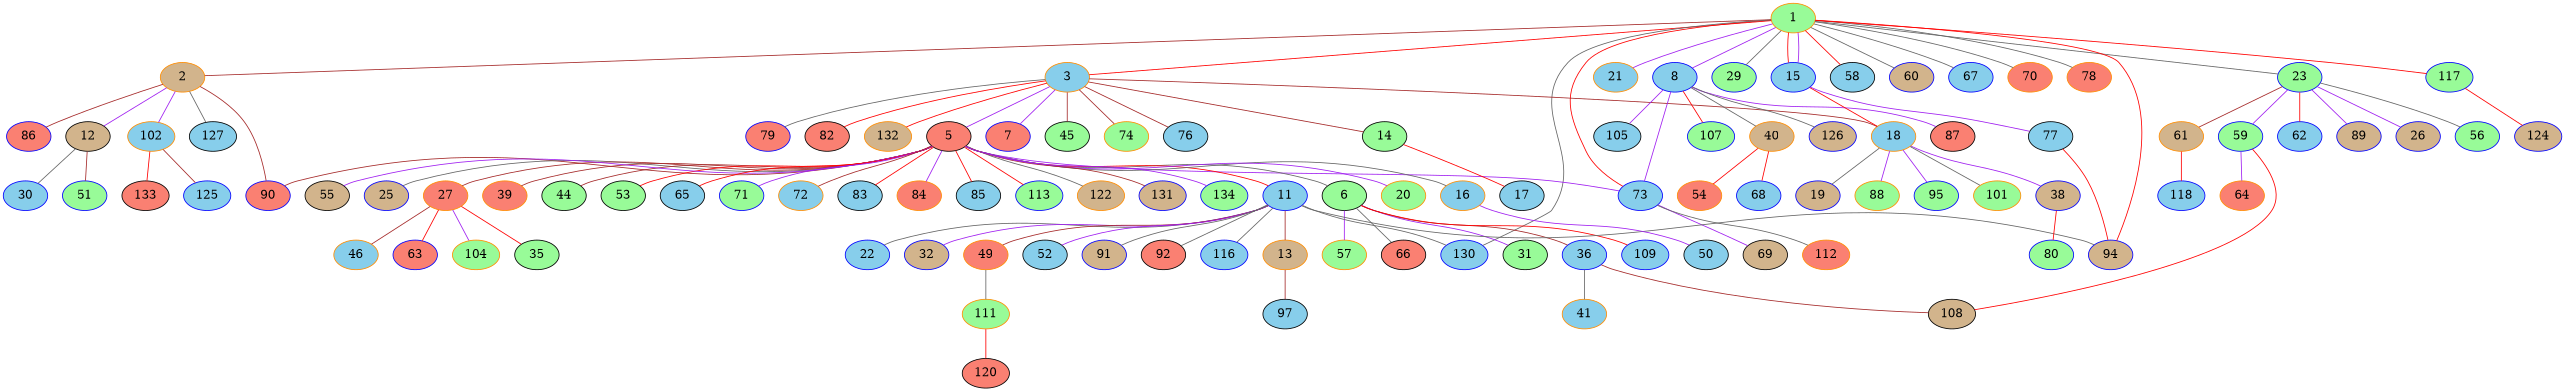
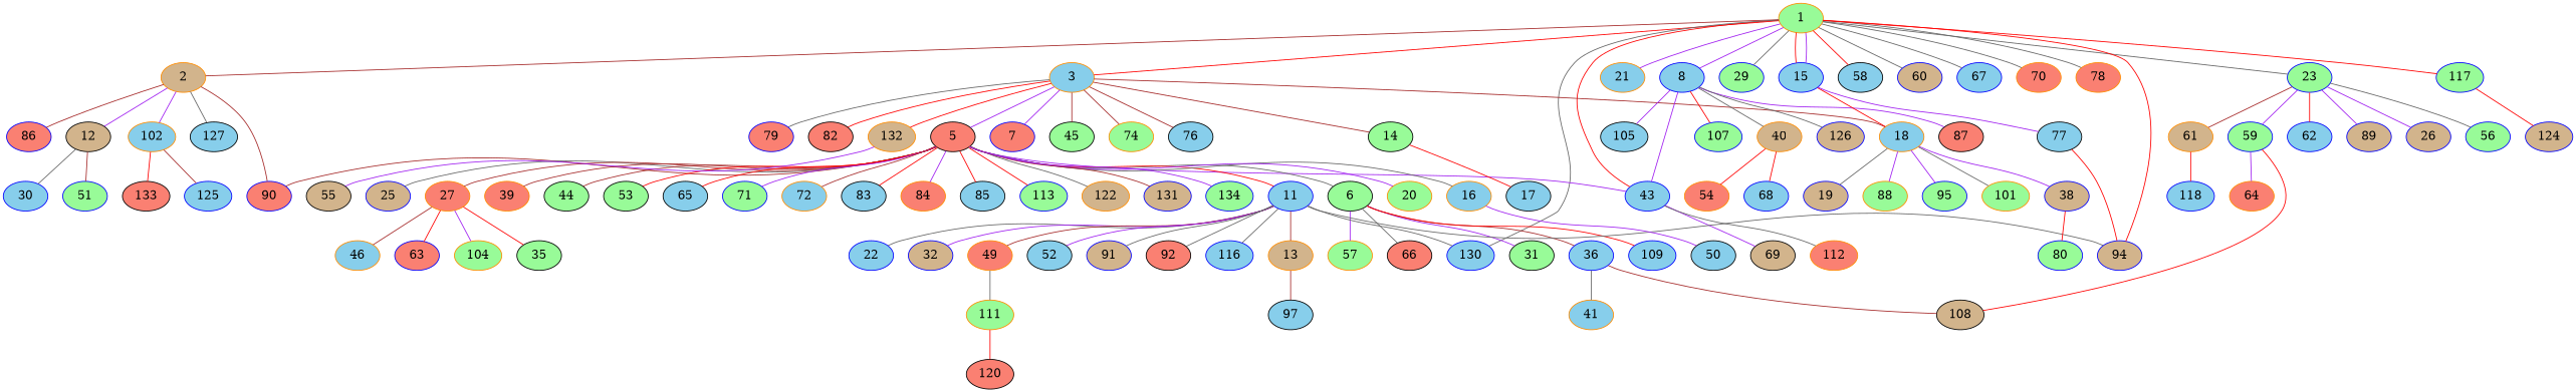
  graph {
    node [color=blue fillcolor=skyblue style=filled]
    edge [color=purple]
    1 [color=darkorange fillcolor=palegreen super="+75"]
    2 [color=darkorange fillcolor=tan super="+123"]
    3 [color=darkorange super="+4"]
    8 [super="+103"]
    15 [super="+73"]
    21 [color=darkorange]
    23 [fillcolor=palegreen super="+28"]
    29 [fillcolor=palegreen]
-   43 [super="+47" label=73]
+   43 [super="+47"]
    58 [color=black]
    60 [fillcolor=tan]
    67
    70 [color=darkorange fillcolor=salmon]
    78 [color=darkorange fillcolor=salmon]
    94 [fillcolor=tan]
    117 [fillcolor=palegreen]
    130
    12 [color=black fillcolor=tan super="+106"]
    86 [fillcolor=salmon]
    90 [fillcolor=salmon super="+114"]
    102 [color=darkorange super="+121"]
    127 [color=black]
    5 [color=black fillcolor=salmon super="+10"]
    7 [fillcolor=salmon]
    14 [color=black fillcolor=palegreen]
    18 [color=darkorange super="+42"]
    45 [color=black fillcolor=palegreen super="+129"]
    74 [color=darkorange fillcolor=palegreen]
    76 [color=black]
    79 [fillcolor=salmon]
    82 [color=black fillcolor=salmon]
    132 [color=darkorange fillcolor=tan]
    40 [color=darkorange fillcolor=tan]
    87 [color=black fillcolor=salmon super="+98"]
    105 [color=black]
    107 [fillcolor=palegreen]
    126 [fillcolor=tan]
    77 [color=black]
    26 [fillcolor=tan]
    56 [fillcolor=palegreen]
    59 [fillcolor=palegreen super="+99"]
    61 [color=darkorange fillcolor=tan]
    62
    89 [fillcolor=tan]
    69 [color=black fillcolor=tan]
    112 [color=darkorange fillcolor=salmon]
    124 [fillcolor=tan]
    30
    51 [fillcolor=palegreen super="+81"]
    125
    133 [color=black fillcolor=salmon]
    6 [color=black fillcolor=palegreen super="+9"]
    11 [super="+34"]
    16 [color=darkorange super="+24"]
    20 [color=darkorange fillcolor=palegreen]
    25 [fillcolor=tan]
    27 [color=darkorange fillcolor=salmon super="+100"]
    39 [color=darkorange fillcolor=salmon]
    44 [color=black fillcolor=palegreen]
    53 [color=black fillcolor=palegreen]
    55 [color=black fillcolor=tan super="+96"]
    65 [color=black super="+93"]
    71 [fillcolor=palegreen]
    72 [color=darkorange]
    83 [color=black]
    84 [color=darkorange fillcolor=salmon]
    85 [color=black]
    113 [fillcolor=palegreen]
    122 [color=darkorange fillcolor=tan]
    131 [fillcolor=tan]
    134 [fillcolor=palegreen]
    17 [color=black]
    19 [fillcolor=tan super="+48"]
    38 [fillcolor=tan super="+119"]
    88 [color=darkorange fillcolor=palegreen]
    95 [fillcolor=palegreen super="+110"]
    101 [color=darkorange fillcolor=palegreen]
    31 [color=black fillcolor=palegreen super="+33"]
    36
    57 [color=darkorange fillcolor=palegreen]
    66 [color=black fillcolor=salmon]
    109
    13 [color=darkorange fillcolor=tan super="+37"]
    22
    32 [fillcolor=tan]
    49 [color=darkorange fillcolor=salmon]
    52 [color=black]
    91 [fillcolor=tan]
    92 [color=black fillcolor=salmon]
    116
    50 [color=black]
    35 [color=black fillcolor=palegreen]
    46 [color=darkorange]
    63 [fillcolor=salmon]
    104 [color=darkorange fillcolor=palegreen]
    41 [color=darkorange super="+115"]
    108 [color=black fillcolor=tan]
    54 [color=darkorange fillcolor=salmon]
    68 [super="+128"]
    97 [color=black]
    111 [color=darkorange fillcolor=palegreen]
    80 [fillcolor=palegreen]
    64 [color=darkorange fillcolor=salmon]
    118
    120 [color=black fillcolor=salmon]
    1 -- 2 [color=brown]
    1 -- 3 [color=red]
    1 -- 8
    1 -- 15 [color=red]
    1 -- 15
    1 -- 21
    1 -- 23 [color=gray40]
    1 -- 29 [color=gray40]
    1 -- 43 [color=red]
    1 -- 58 [color=red]
    1 -- 60 [color=gray40]
    1 -- 67 [color=gray40]
    1 -- 70 [color=gray40]
    1 -- 78 [color=gray40]
    1 -- 94 [color=red]
    1 -- 117 [color=red]
    1 -- 130 [color=gray40]
    2 -- 12
    2 -- 86 [color=brown]
    2 -- 90 [color=brown]
    2 -- 102
    2 -- 127 [color=gray40]
    3 -- 5
    3 -- 7
    3 -- 14 [color=brown]
    3 -- 18 [color=brown]
    3 -- 45 [color=brown]
    3 -- 74 [color=brown]
    3 -- 76 [color=brown]
    3 -- 79 [color=gray40]
    3 -- 82 [color=red]
    3 -- 132 [color=red]
    8 -- 43
    8 -- 40 [color=gray40]
    8 -- 87
    8 -- 105
    8 -- 107 [color=red]
    8 -- 126 [color=gray40]
    15 -- 18 [color=red]
    15 -- 77
    23 -- 26
    23 -- 56 [color=gray40]
    23 -- 59
    23 -- 61 [color=brown]
    23 -- 62 [color=red]
    23 -- 89
    43 -- 69
    43 -- 112 [color=gray40]
    117 -- 124 [color=red]
    12 -- 30 [color=gray40]
    12 -- 51 [color=brown]
    102 -- 125 [color=brown]
    102 -- 133 [color=red]
    5 -- 43
    5 -- 90 [color=brown]
    5 -- 6 [color=gray40]
    5 -- 11 [color=red]
    5 -- 16 [color=gray40]
    5 -- 20
    5 -- 25 [color=gray40]
    5 -- 27 [color=brown]
    5 -- 39 [color=brown]
    5 -- 44 [color=brown]
    5 -- 53 [color=red]
-   5 -- 55
+   132 -- 55
    5 -- 65 [color=red]
    5 -- 71
    5 -- 72 [color=brown]
    5 -- 83 [color=red]
    5 -- 84
    5 -- 85 [color=red]
    5 -- 113 [color=red]
    5 -- 122 [color=gray40]
    5 -- 131 [color=brown]
    5 -- 134
    14 -- 17 [color=red]
    18 -- 19 [color=gray40]
    18 -- 38
    18 -- 88
    18 -- 95
    18 -- 101 [color=gray40]
    40 -- 54 [color=red]
    40 -- 68 [color=red]
    77 -- 94 [color=red]
    59 -- 108 [color=red]
    59 -- 64
    61 -- 118 [color=red]
    6 -- 31
    6 -- 36 [color=brown]
    6 -- 57
    6 -- 66 [color=gray40]
    6 -- 109 [color=red]
    11 -- 94 [color=gray40]
    11 -- 130 [color=gray40]
    11 -- 13 [color=brown]
    11 -- 22 [color=gray40]
    11 -- 32
    11 -- 49 [color=brown]
    11 -- 52
    11 -- 91 [color=gray40]
    11 -- 92 [color=gray40]
    11 -- 116 [color=gray40]
    16 -- 50
    27 -- 35 [color=red]
    27 -- 46 [color=brown]
    27 -- 63 [color=red]
    27 -- 104
    38 -- 80 [color=red]
    36 -- 41 [color=gray40]
    36 -- 108 [color=brown]
    13 -- 97 [color=brown]
    49 -- 111 [color=gray40]
    111 -- 120 [color=red]
  }
